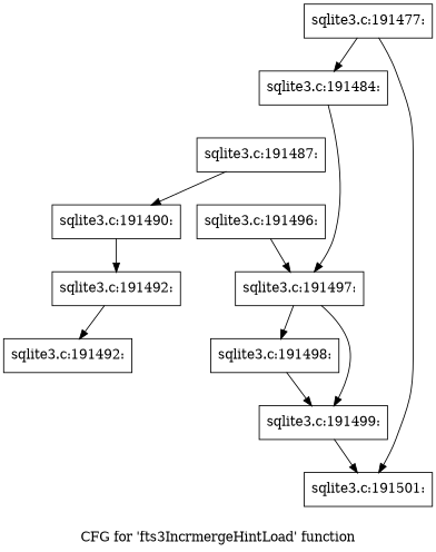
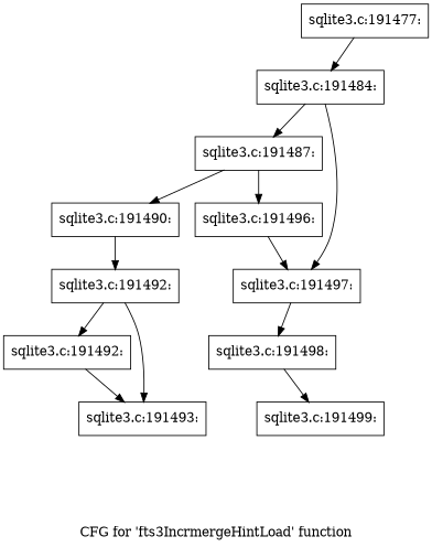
  digraph {
    label="CFG for 'fts3IncrmergeHintLoad' function"
    node [shape=record]
    n1 [label="{sqlite3.c:191477:}"]
    n2 [label="{sqlite3.c:191484:}"]
-   n3 [label="{sqlite3.c:191501:}"]
    n4 [label="{sqlite3.c:191487:}"]
    n5 [label="{sqlite3.c:191497:}"]
    n6 [label="{sqlite3.c:191490:}"]
    n7 [label="{sqlite3.c:191496:}"]
    n8 [label="{sqlite3.c:191498:}"]
    n9 [label="{sqlite3.c:191499:}"]
    n10 [label="{sqlite3.c:191492:}"]
    n11 [label="{sqlite3.c:191492:}"]
+   n12 [label="{sqlite3.c:191493:}"]
    n1 -> n2
-   n1 -> n3
+   n2 -> n4
    n2 -> n5
    n4 -> n6
+   n4 -> n7
    n5 -> n8
-   n5 -> n9
    n6 -> n10
    n7 -> n5
    n8 -> n9
-   n9 -> n3
    n10 -> n11
+   n10 -> n12
+   n11 -> n12
  }
